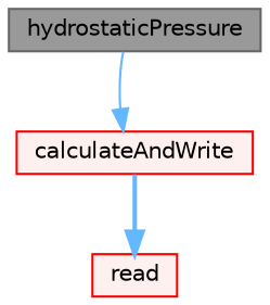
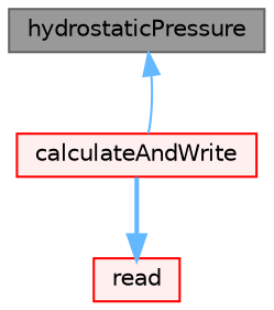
  digraph {
    rankdir=TB
    node [color=red fillcolor="#FFF0F0" fontname=Helvetica fontsize=10 shape=box style=filled]
    edge [color=steelblue1 fontname=Helvetica fontsize=10 labelfontname=Helvetica labelfontsize=10]
    n1 [color=gray40 fillcolor=grey60 fontcolor=black height=0.2 label=hydrostaticPressure width=0.4]
    n2 [height=0.2 label=calculateAndWrite width=0.4]
    n3 [height=0.2 label=read width=0.4]
-   n1 -> n2 [style=solid]
+   n2 -> n1 [style=solid]
    n2 -> n3 [style=bold]
  }
